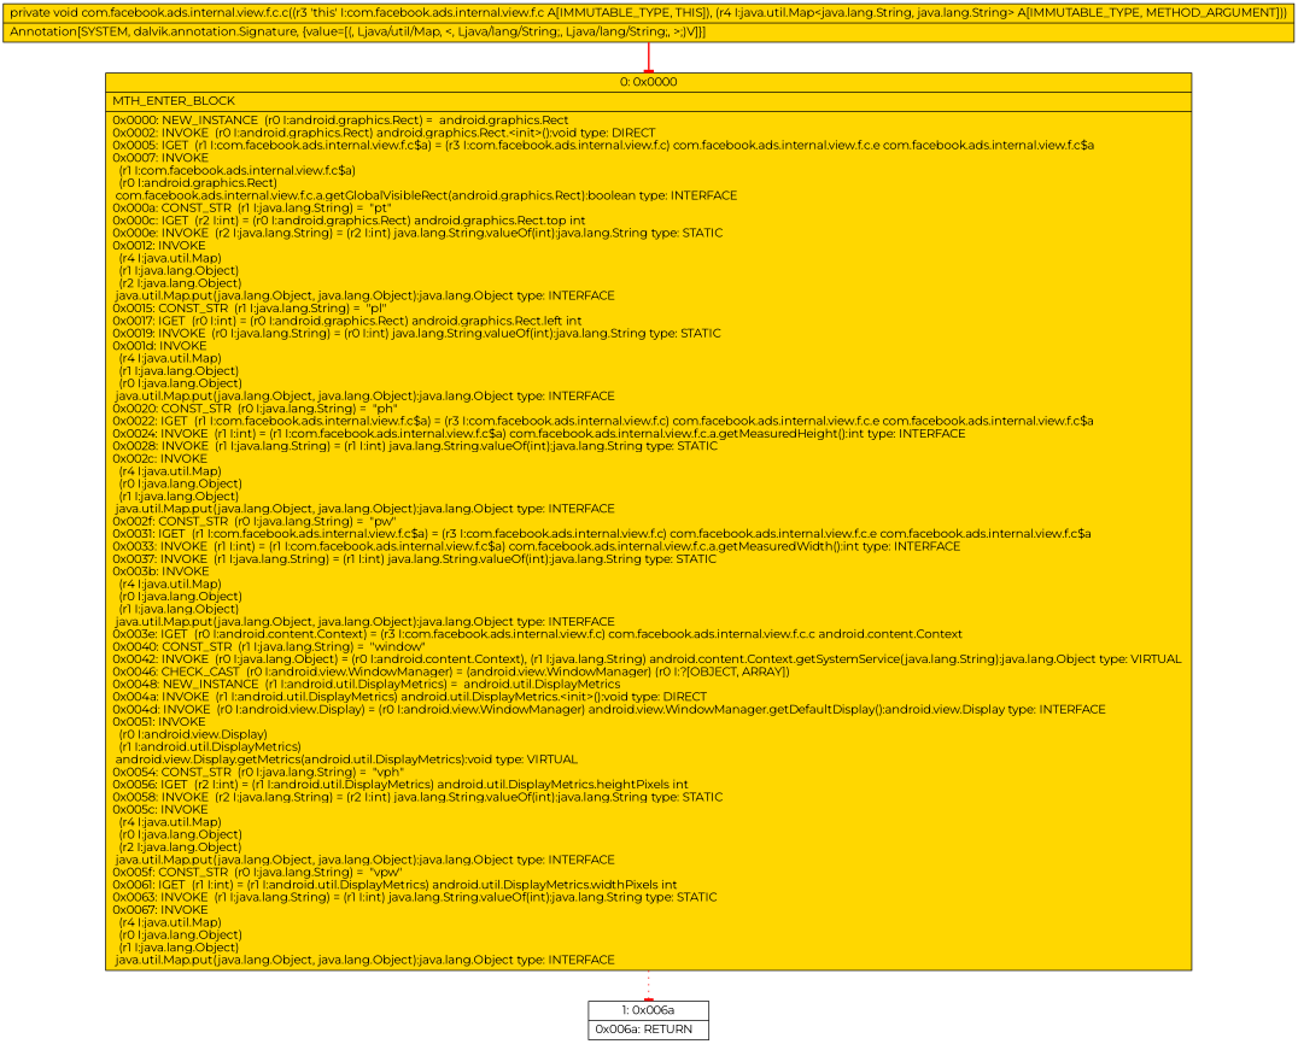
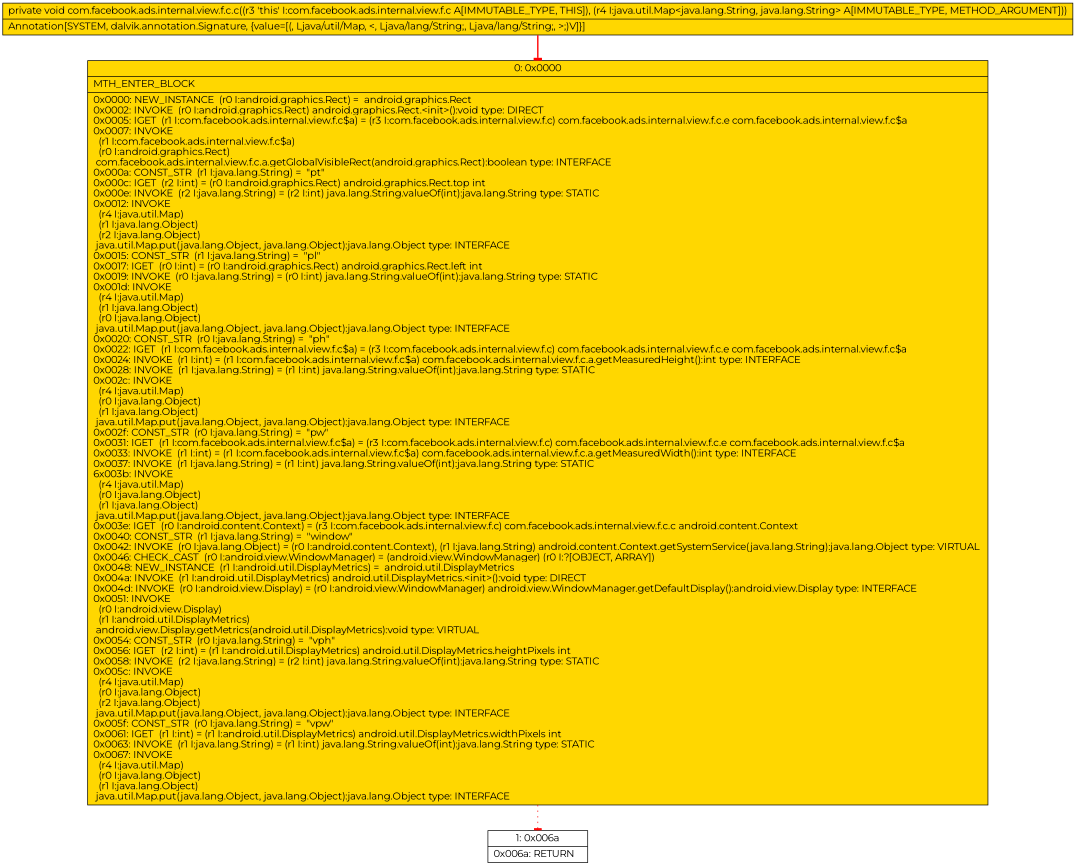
  digraph {
    fontname=Montserrat
    node [shape=record style=filled fillcolor=gold fontname=Montserrat]
    edge [color=red arrowhead=tee fontname=Montserrat]
-   n1 [label="{0\:\ 0x0000|MTH_ENTER_BLOCK\l|0x0000: NEW_INSTANCE  (r0 I:android.graphics.Rect) =  android.graphics.Rect \l0x0002: INVOKE  (r0 I:android.graphics.Rect) android.graphics.Rect.\<init\>():void type: DIRECT \l0x0005: IGET  (r1 I:com.facebook.ads.internal.view.f.c$a) = (r3 I:com.facebook.ads.internal.view.f.c) com.facebook.ads.internal.view.f.c.e com.facebook.ads.internal.view.f.c$a \l0x0007: INVOKE  \l  (r1 I:com.facebook.ads.internal.view.f.c$a)\l  (r0 I:android.graphics.Rect)\l com.facebook.ads.internal.view.f.c.a.getGlobalVisibleRect(android.graphics.Rect):boolean type: INTERFACE \l0x000a: CONST_STR  (r1 I:java.lang.String) =  \"pt\" \l0x000c: IGET  (r2 I:int) = (r0 I:android.graphics.Rect) android.graphics.Rect.top int \l0x000e: INVOKE  (r2 I:java.lang.String) = (r2 I:int) java.lang.String.valueOf(int):java.lang.String type: STATIC \l0x0012: INVOKE  \l  (r4 I:java.util.Map)\l  (r1 I:java.lang.Object)\l  (r2 I:java.lang.Object)\l java.util.Map.put(java.lang.Object, java.lang.Object):java.lang.Object type: INTERFACE \l0x0015: CONST_STR  (r1 I:java.lang.String) =  \"pl\" \l0x0017: IGET  (r0 I:int) = (r0 I:android.graphics.Rect) android.graphics.Rect.left int \l0x0019: INVOKE  (r0 I:java.lang.String) = (r0 I:int) java.lang.String.valueOf(int):java.lang.String type: STATIC \l0x001d: INVOKE  \l  (r4 I:java.util.Map)\l  (r1 I:java.lang.Object)\l  (r0 I:java.lang.Object)\l java.util.Map.put(java.lang.Object, java.lang.Object):java.lang.Object type: INTERFACE \l0x0020: CONST_STR  (r0 I:java.lang.String) =  \"ph\" \l0x0022: IGET  (r1 I:com.facebook.ads.internal.view.f.c$a) = (r3 I:com.facebook.ads.internal.view.f.c) com.facebook.ads.internal.view.f.c.e com.facebook.ads.internal.view.f.c$a \l0x0024: INVOKE  (r1 I:int) = (r1 I:com.facebook.ads.internal.view.f.c$a) com.facebook.ads.internal.view.f.c.a.getMeasuredHeight():int type: INTERFACE \l0x0028: INVOKE  (r1 I:java.lang.String) = (r1 I:int) java.lang.String.valueOf(int):java.lang.String type: STATIC \l0x002c: INVOKE  \l  (r4 I:java.util.Map)\l  (r0 I:java.lang.Object)\l  (r1 I:java.lang.Object)\l java.util.Map.put(java.lang.Object, java.lang.Object):java.lang.Object type: INTERFACE \l0x002f: CONST_STR  (r0 I:java.lang.String) =  \"pw\" \l0x0031: IGET  (r1 I:com.facebook.ads.internal.view.f.c$a) = (r3 I:com.facebook.ads.internal.view.f.c) com.facebook.ads.internal.view.f.c.e com.facebook.ads.internal.view.f.c$a \l0x0033: INVOKE  (r1 I:int) = (r1 I:com.facebook.ads.internal.view.f.c$a) com.facebook.ads.internal.view.f.c.a.getMeasuredWidth():int type: INTERFACE \l0x0037: INVOKE  (r1 I:java.lang.String) = (r1 I:int) java.lang.String.valueOf(int):java.lang.String type: STATIC \l0x003b: INVOKE  \l  (r4 I:java.util.Map)\l  (r0 I:java.lang.Object)\l  (r1 I:java.lang.Object)\l java.util.Map.put(java.lang.Object, java.lang.Object):java.lang.Object type: INTERFACE \l0x003e: IGET  (r0 I:android.content.Context) = (r3 I:com.facebook.ads.internal.view.f.c) com.facebook.ads.internal.view.f.c.c android.content.Context \l0x0040: CONST_STR  (r1 I:java.lang.String) =  \"window\" \l0x0042: INVOKE  (r0 I:java.lang.Object) = (r0 I:android.content.Context), (r1 I:java.lang.String) android.content.Context.getSystemService(java.lang.String):java.lang.Object type: VIRTUAL \l0x0046: CHECK_CAST  (r0 I:android.view.WindowManager) = (android.view.WindowManager) (r0 I:?[OBJECT, ARRAY]) \l0x0048: NEW_INSTANCE  (r1 I:android.util.DisplayMetrics) =  android.util.DisplayMetrics \l0x004a: INVOKE  (r1 I:android.util.DisplayMetrics) android.util.DisplayMetrics.\<init\>():void type: DIRECT \l0x004d: INVOKE  (r0 I:android.view.Display) = (r0 I:android.view.WindowManager) android.view.WindowManager.getDefaultDisplay():android.view.Display type: INTERFACE \l0x0051: INVOKE  \l  (r0 I:android.view.Display)\l  (r1 I:android.util.DisplayMetrics)\l android.view.Display.getMetrics(android.util.DisplayMetrics):void type: VIRTUAL \l0x0054: CONST_STR  (r0 I:java.lang.String) =  \"vph\" \l0x0056: IGET  (r2 I:int) = (r1 I:android.util.DisplayMetrics) android.util.DisplayMetrics.heightPixels int \l0x0058: INVOKE  (r2 I:java.lang.String) = (r2 I:int) java.lang.String.valueOf(int):java.lang.String type: STATIC \l0x005c: INVOKE  \l  (r4 I:java.util.Map)\l  (r0 I:java.lang.Object)\l  (r2 I:java.lang.Object)\l java.util.Map.put(java.lang.Object, java.lang.Object):java.lang.Object type: INTERFACE \l0x005f: CONST_STR  (r0 I:java.lang.String) =  \"vpw\" \l0x0061: IGET  (r1 I:int) = (r1 I:android.util.DisplayMetrics) android.util.DisplayMetrics.widthPixels int \l0x0063: INVOKE  (r1 I:java.lang.String) = (r1 I:int) java.lang.String.valueOf(int):java.lang.String type: STATIC \l0x0067: INVOKE  \l  (r4 I:java.util.Map)\l  (r0 I:java.lang.Object)\l  (r1 I:java.lang.Object)\l java.util.Map.put(java.lang.Object, java.lang.Object):java.lang.Object type: INTERFACE \l}"]
+   n1 [label="{0\:\ 0x0000|MTH_ENTER_BLOCK\l|0x0000: NEW_INSTANCE  (r0 I:android.graphics.Rect) =  android.graphics.Rect \l0x0002: INVOKE  (r0 I:android.graphics.Rect) android.graphics.Rect.\<init\>():void type: DIRECT \l0x0005: IGET  (r1 I:com.facebook.ads.internal.view.f.c$a) = (r3 I:com.facebook.ads.internal.view.f.c) com.facebook.ads.internal.view.f.c.e com.facebook.ads.internal.view.f.c$a \l0x0007: INVOKE  \l  (r1 I:com.facebook.ads.internal.view.f.c$a)\l  (r0 I:android.graphics.Rect)\l com.facebook.ads.internal.view.f.c.a.getGlobalVisibleRect(android.graphics.Rect):boolean type: INTERFACE \l0x000a: CONST_STR  (r1 I:java.lang.String) =  \"pt\" \l0x000c: IGET  (r2 I:int) = (r0 I:android.graphics.Rect) android.graphics.Rect.top int \l0x000e: INVOKE  (r2 I:java.lang.String) = (r2 I:int) java.lang.String.valueOf(int):java.lang.String type: STATIC \l0x0012: INVOKE  \l  (r4 I:java.util.Map)\l  (r1 I:java.lang.Object)\l  (r2 I:java.lang.Object)\l java.util.Map.put(java.lang.Object, java.lang.Object):java.lang.Object type: INTERFACE \l0x0015: CONST_STR  (r1 I:java.lang.String) =  \"pl\" \l0x0017: IGET  (r0 I:int) = (r0 I:android.graphics.Rect) android.graphics.Rect.left int \l0x0019: INVOKE  (r0 I:java.lang.String) = (r0 I:int) java.lang.String.valueOf(int):java.lang.String type: STATIC \l0x001d: INVOKE  \l  (r4 I:java.util.Map)\l  (r1 I:java.lang.Object)\l  (r0 I:java.lang.Object)\l java.util.Map.put(java.lang.Object, java.lang.Object):java.lang.Object type: INTERFACE \l0x0020: CONST_STR  (r0 I:java.lang.String) =  \"ph\" \l0x0022: IGET  (r1 I:com.facebook.ads.internal.view.f.c$a) = (r3 I:com.facebook.ads.internal.view.f.c) com.facebook.ads.internal.view.f.c.e com.facebook.ads.internal.view.f.c$a \l0x0024: INVOKE  (r1 I:int) = (r1 I:com.facebook.ads.internal.view.f.c$a) com.facebook.ads.internal.view.f.c.a.getMeasuredHeight():int type: INTERFACE \l0x0028: INVOKE  (r1 I:java.lang.String) = (r1 I:int) java.lang.String.valueOf(int):java.lang.String type: STATIC \l0x002c: INVOKE  \l  (r4 I:java.util.Map)\l  (r0 I:java.lang.Object)\l  (r1 I:java.lang.Object)\l java.util.Map.put(java.lang.Object, java.lang.Object):java.lang.Object type: INTERFACE \l0x002f: CONST_STR  (r0 I:java.lang.String) =  \"pw\" \l0x0031: IGET  (r1 I:com.facebook.ads.internal.view.f.c$a) = (r3 I:com.facebook.ads.internal.view.f.c) com.facebook.ads.internal.view.f.c.e com.facebook.ads.internal.view.f.c$a \l0x0033: INVOKE  (r1 I:int) = (r1 I:com.facebook.ads.internal.view.f.c$a) com.facebook.ads.internal.view.f.c.a.getMeasuredWidth():int type: INTERFACE \l0x0037: INVOKE  (r1 I:java.lang.String) = (r1 I:int) java.lang.String.valueOf(int):java.lang.String type: STATIC \l6x003b: INVOKE  \l  (r4 I:java.util.Map)\l  (r0 I:java.lang.Object)\l  (r1 I:java.lang.Object)\l java.util.Map.put(java.lang.Object, java.lang.Object):java.lang.Object type: INTERFACE \l0x003e: IGET  (r0 I:android.content.Context) = (r3 I:com.facebook.ads.internal.view.f.c) com.facebook.ads.internal.view.f.c.c android.content.Context \l0x0040: CONST_STR  (r1 I:java.lang.String) =  \"window\" \l0x0042: INVOKE  (r0 I:java.lang.Object) = (r0 I:android.content.Context), (r1 I:java.lang.String) android.content.Context.getSystemService(java.lang.String):java.lang.Object type: VIRTUAL \l0x0046: CHECK_CAST  (r0 I:android.view.WindowManager) = (android.view.WindowManager) (r0 I:?[OBJECT, ARRAY]) \l0x0048: NEW_INSTANCE  (r1 I:android.util.DisplayMetrics) =  android.util.DisplayMetrics \l0x004a: INVOKE  (r1 I:android.util.DisplayMetrics) android.util.DisplayMetrics.\<init\>():void type: DIRECT \l0x004d: INVOKE  (r0 I:android.view.Display) = (r0 I:android.view.WindowManager) android.view.WindowManager.getDefaultDisplay():android.view.Display type: INTERFACE \l0x0051: INVOKE  \l  (r0 I:android.view.Display)\l  (r1 I:android.util.DisplayMetrics)\l android.view.Display.getMetrics(android.util.DisplayMetrics):void type: VIRTUAL \l0x0054: CONST_STR  (r0 I:java.lang.String) =  \"vph\" \l0x0056: IGET  (r2 I:int) = (r1 I:android.util.DisplayMetrics) android.util.DisplayMetrics.heightPixels int \l0x0058: INVOKE  (r2 I:java.lang.String) = (r2 I:int) java.lang.String.valueOf(int):java.lang.String type: STATIC \l0x005c: INVOKE  \l  (r4 I:java.util.Map)\l  (r0 I:java.lang.Object)\l  (r2 I:java.lang.Object)\l java.util.Map.put(java.lang.Object, java.lang.Object):java.lang.Object type: INTERFACE \l0x005f: CONST_STR  (r0 I:java.lang.String) =  \"vpw\" \l0x0061: IGET  (r1 I:int) = (r1 I:android.util.DisplayMetrics) android.util.DisplayMetrics.widthPixels int \l0x0063: INVOKE  (r1 I:java.lang.String) = (r1 I:int) java.lang.String.valueOf(int):java.lang.String type: STATIC \l0x0067: INVOKE  \l  (r4 I:java.util.Map)\l  (r0 I:java.lang.Object)\l  (r1 I:java.lang.Object)\l java.util.Map.put(java.lang.Object, java.lang.Object):java.lang.Object type: INTERFACE \l}"]
    n2 [label="{1\:\ 0x006a|0x006a: RETURN   \l}" fillcolor=white]
    n3 [label="{private void com.facebook.ads.internal.view.f.c.c((r3 'this' I:com.facebook.ads.internal.view.f.c A[IMMUTABLE_TYPE, THIS]), (r4 I:java.util.Map\<java.lang.String, java.lang.String\> A[IMMUTABLE_TYPE, METHOD_ARGUMENT]))  | Annotation[SYSTEM, dalvik.annotation.Signature, \{value=[(, Ljava\/util\/Map, \<, Ljava\/lang\/String;, Ljava\/lang\/String;, \>;)V]\}]\l}"]
    n1 -> n2 [style=dotted]
    n3 -> n1 [style=bold]
  }
